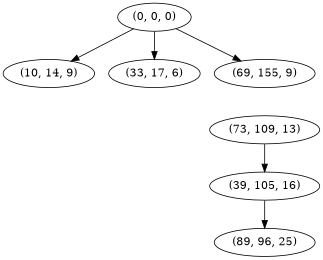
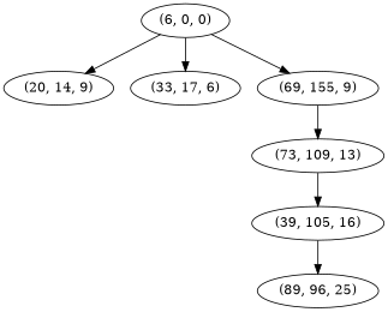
  digraph {
-   "(0, 0, 0)"
-   "(10, 14, 9)"
+   "(0, 0, 0)" [label="(6, 0, 0)"]
+   "(10, 14, 9)" [label="(20, 14, 9)"]
    n3 [label="(33, 17, 6)"]
    n4 [label="(69, 155, 9)"]
    "(73, 109, 13)"
    n6 [label="(39, 105, 16)"]
    "(89, 96, 25)"
    "(0, 0, 0)" -> "(10, 14, 9)"
    "(0, 0, 0)" -> n3
    "(0, 0, 0)" -> n4
+   n4 -> "(73, 109, 13)"
    "(73, 109, 13)" -> n6
    n6 -> "(89, 96, 25)"
  }
